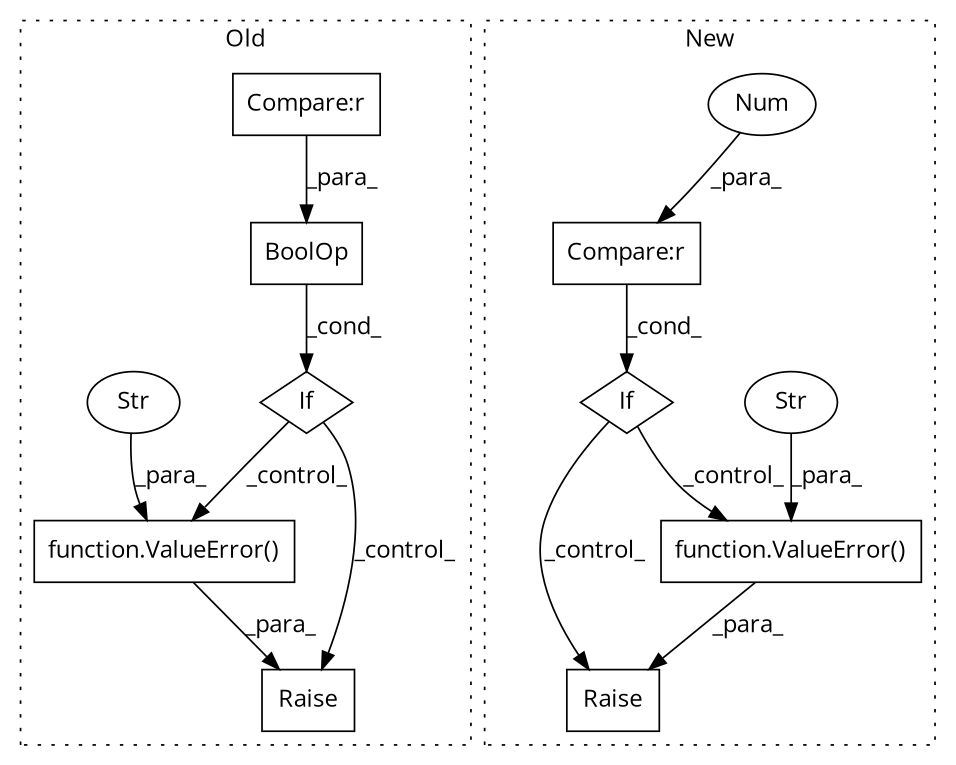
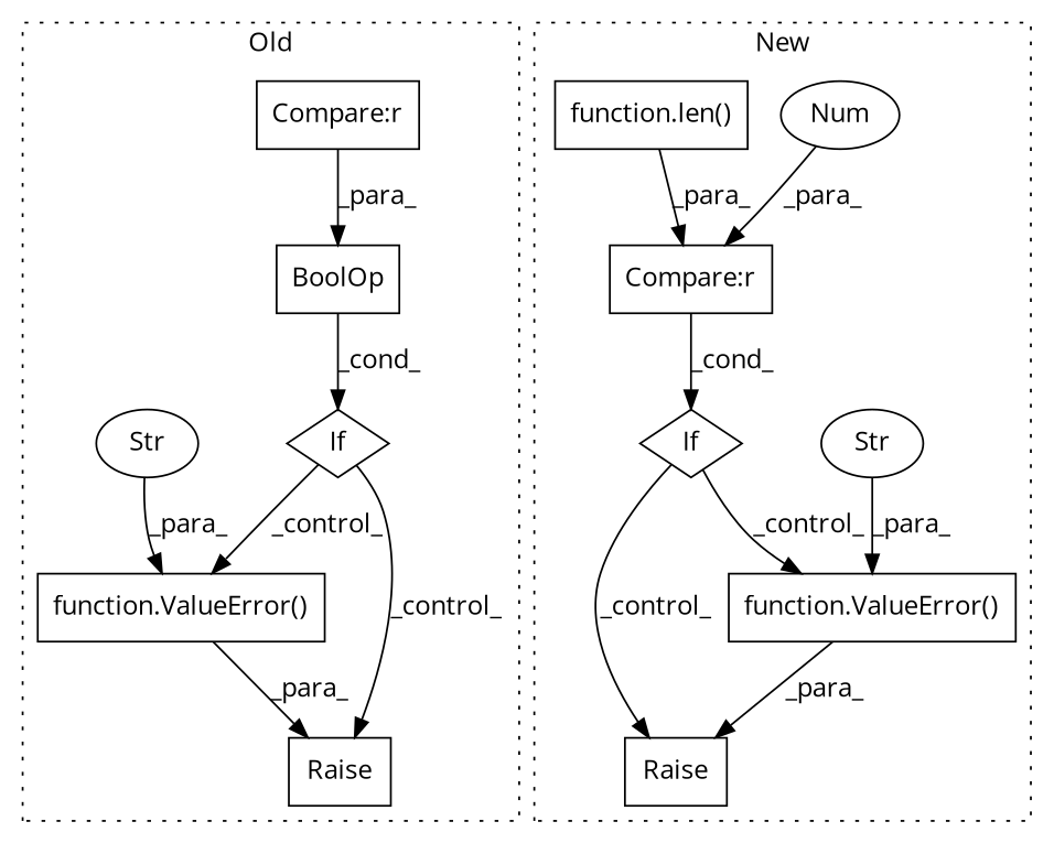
  digraph {
    fontname="Open Sans"
    node [a=75 l=3 shape=box fontname="Open Sans"]
    edge [fontname="Open Sans"]
    n1 [a=72 l=139 label=BoolOp s=4900]
    n2 [a=40 l=28 label="Compare:r" s=4941]
    n3 [a=96 label=If s=4897 shape=diamond]
    n4 [a=91 l=6 label=Raise s=5057]
    n5 [l="11,1" label="function.ValueError()" s="5063,5226"]
    n6 [a=66 l=152 label=Str s=5074 shape=ellipse]
    n7 [a=91 l=6 label=Raise s=5013]
    n8 [a=96 label=If s=4966 shape=diamond]
    n9 [a=40 l=22 label="Compare:r" s=4969]
    n10 [l="11,1" label="function.ValueError()" s="5019,5184"]
    n11 [a=66 l=154 label=Str s=5030 shape=ellipse]
    n12 [a=76 l=1 label=Num s=4990 shape=ellipse]
+   n13 [l="4,1" label="function.len()" s="4969,4985"]
    subgraph cluster_1 {
      label=Old
      style=dotted
      n1
      n2
      n3
      n4
      n5
      n6
    }
    subgraph cluster_2 {
      label=New
      style=dotted
      n7
      n8
      n9
      n10
      n11
      n12
+     n13
    }
    n1 -> n3 [label=_cond_]
    n2 -> n1 [label=_para_]
    n3 -> n4 [label=_control_]
    n3 -> n5 [label=_control_]
    n5 -> n4 [label=_para_]
    n6 -> n5 [label=_para_]
    n8 -> n7 [label=_control_]
    n8 -> n10 [label=_control_]
    n9 -> n8 [label=_cond_]
    n10 -> n7 [label=_para_]
    n11 -> n10 [label=_para_]
    n12 -> n9 [label=_para_]
+   n13 -> n9 [label=_para_]
  }
